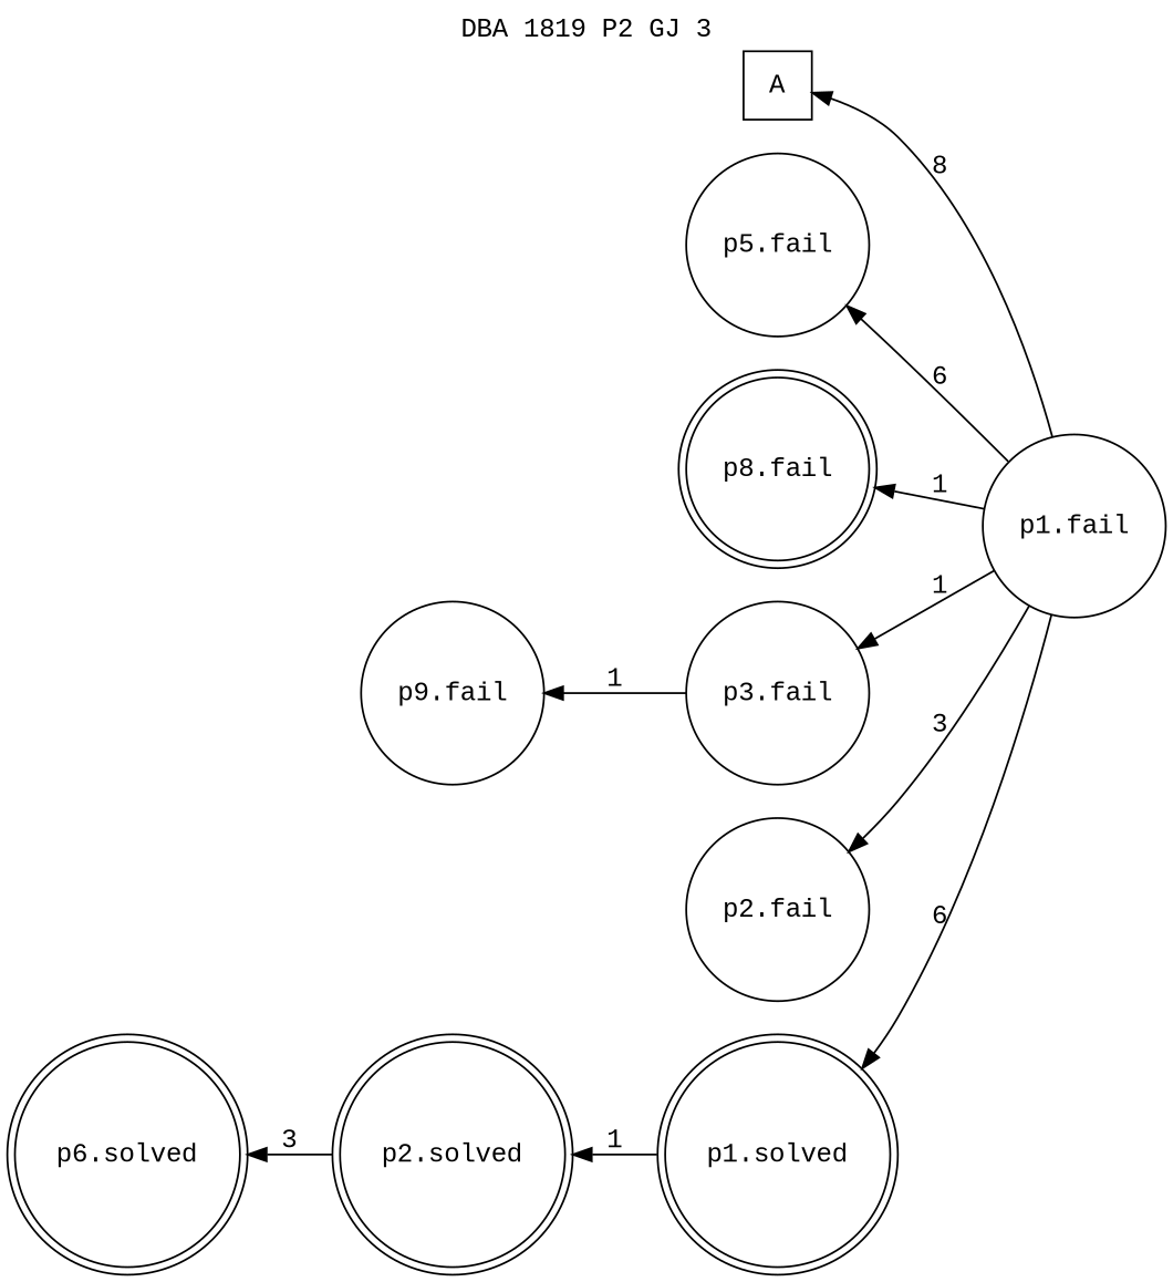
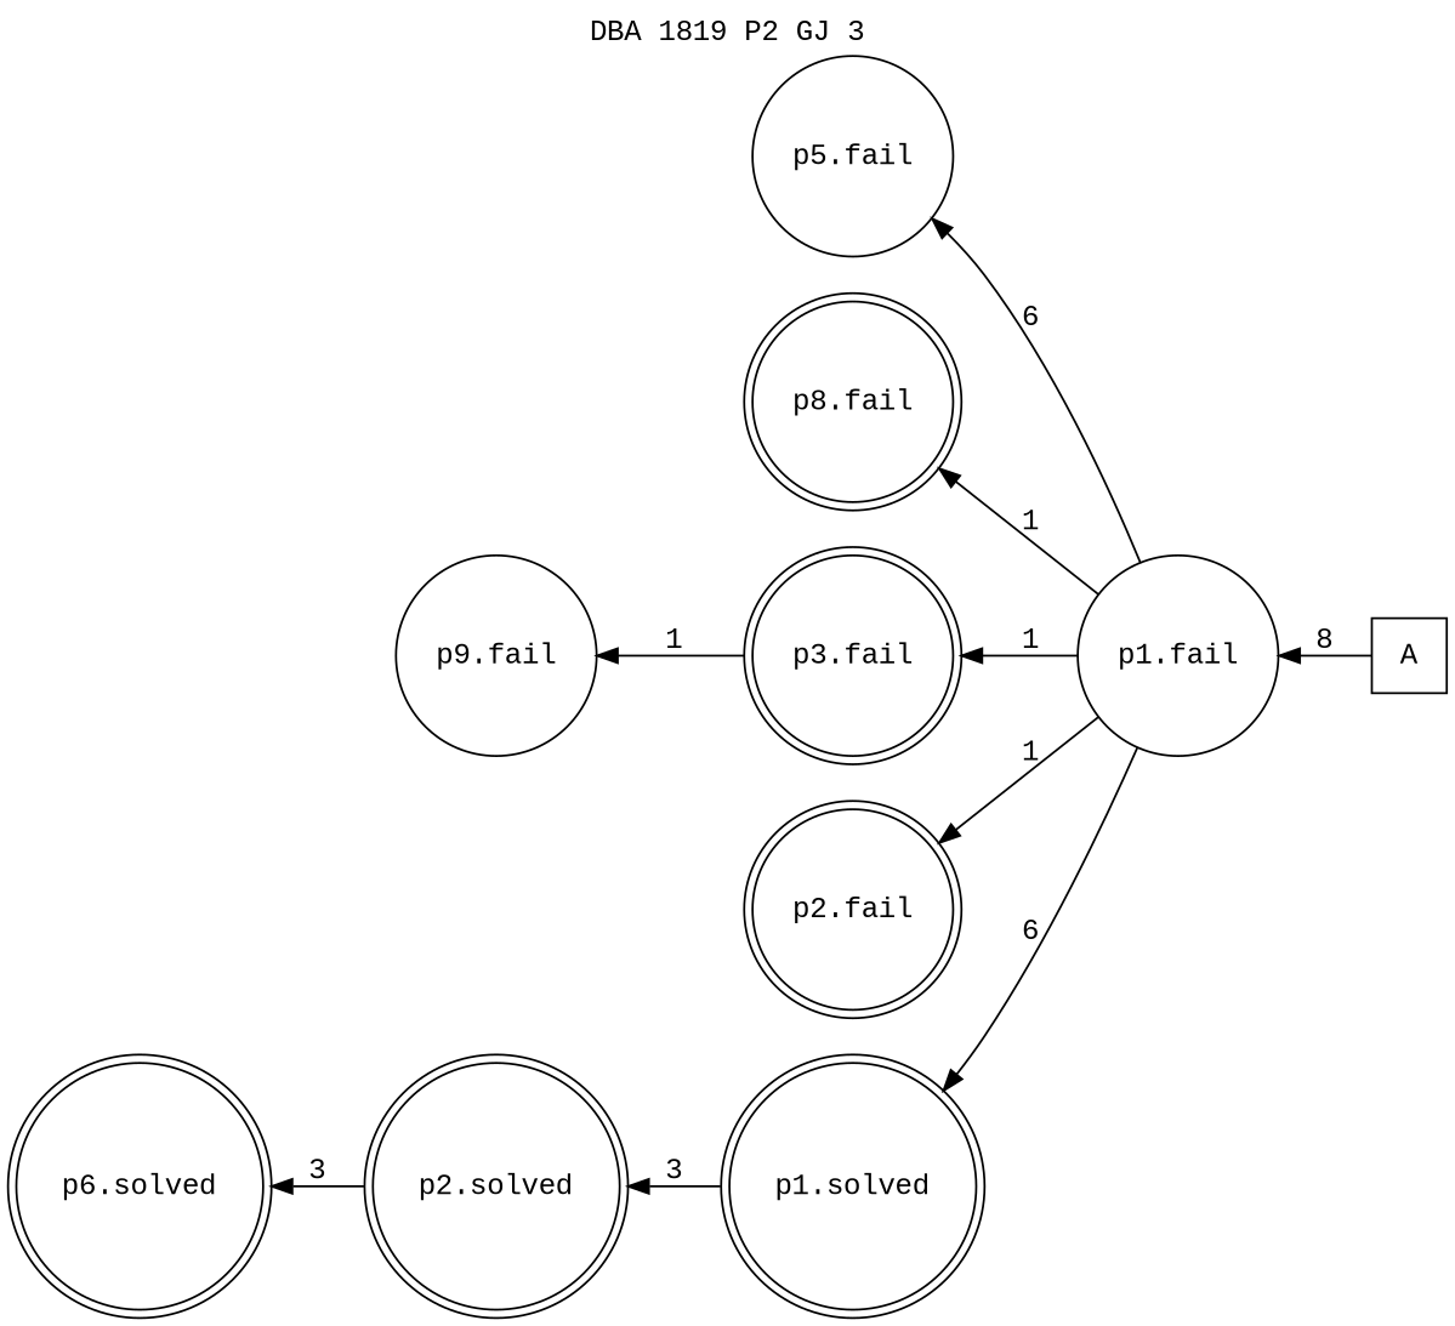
  digraph {
    fontname="Liberation Mono"
    label=" DBA 1819 P2 GJ 3 "
    labelloc=tl
    rankdir=RL
    node [fontname="Liberation Mono" shape=circle]
    edge [fontname="Liberation Mono"]
    n1 [label=A shape=square]
    n2 [label="p1.fail"]
    n3 [label="p5.fail"]
    n4 [label="p8.fail" shape=doublecircle]
-   n5 [label="p3.fail"]
-   n6 [label="p2.fail"]
+   n5 [label="p3.fail" shape=doublecircle]
+   n6 [label="p2.fail" shape=doublecircle]
    n7 [label="p1.solved" shape=doublecircle]
    n8 [label="p9.fail"]
    n9 [label="p2.solved" shape=doublecircle]
    n10 [label="p6.solved" shape=doublecircle]
-   n2 -> n1 [label=8]
+   n1 -> n2 [label=8]
    n2 -> n3 [label=6]
    n2 -> n4 [label=1]
    n2 -> n5 [label=1]
-   n2 -> n6 [label=3]
+   n2 -> n6 [label=1]
    n2 -> n7 [label=6]
    n5 -> n8 [label=1]
-   n7 -> n9 [label=1]
+   n7 -> n9 [label=3]
    n9 -> n10 [label=3]
  }
